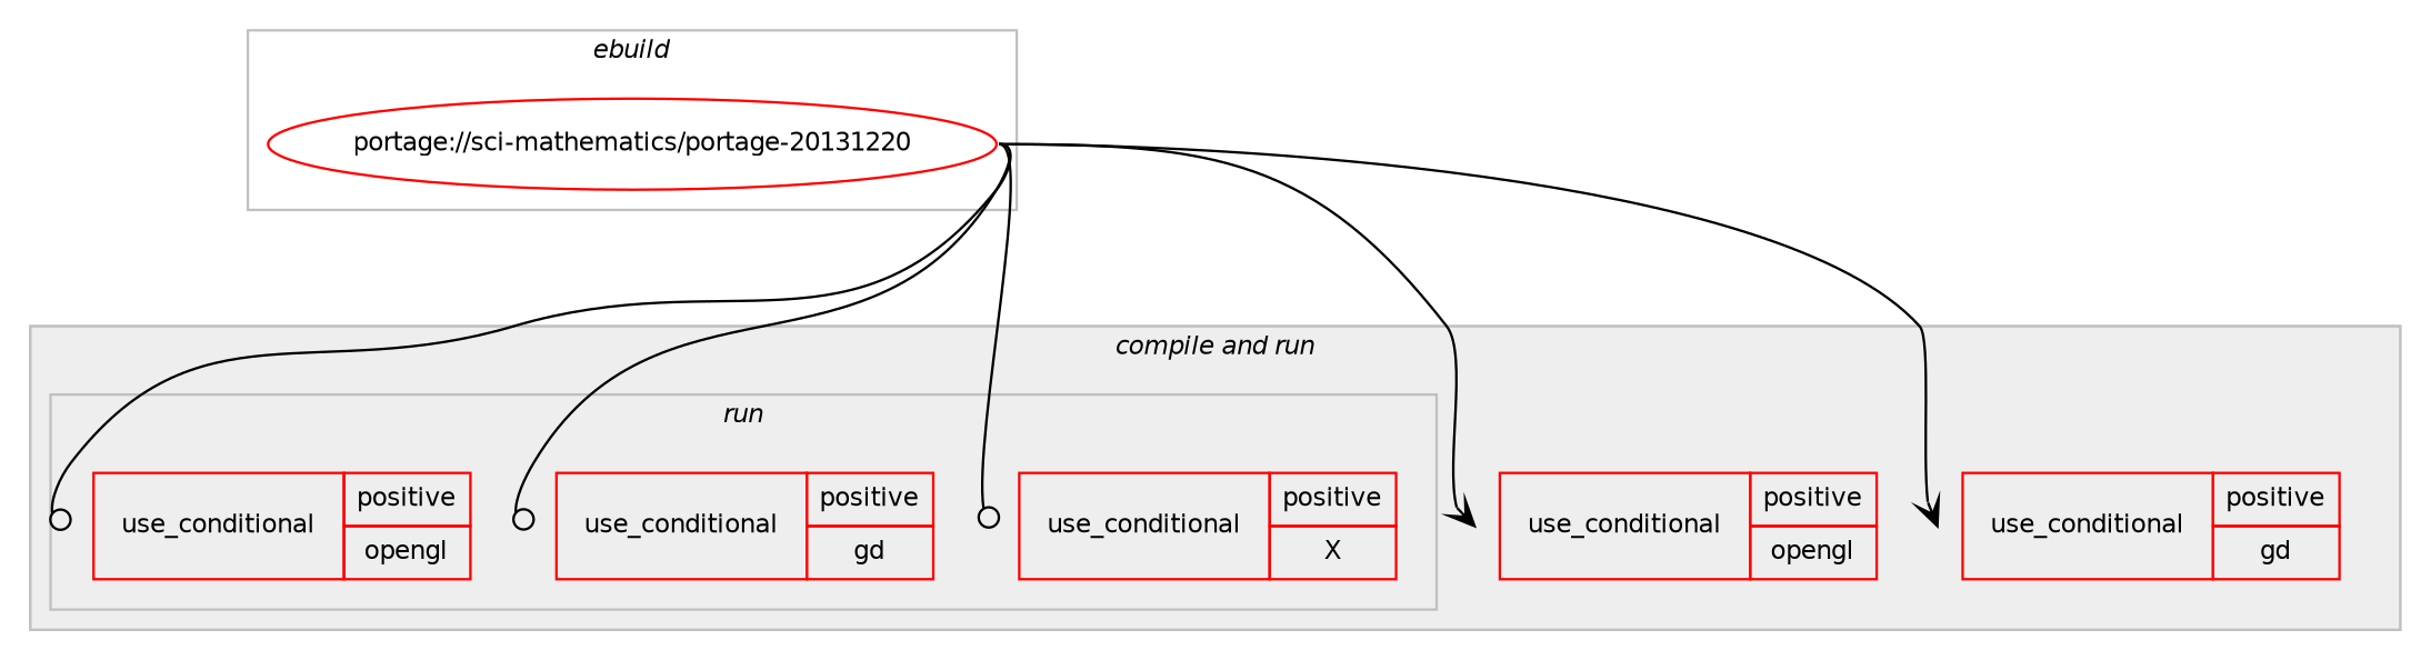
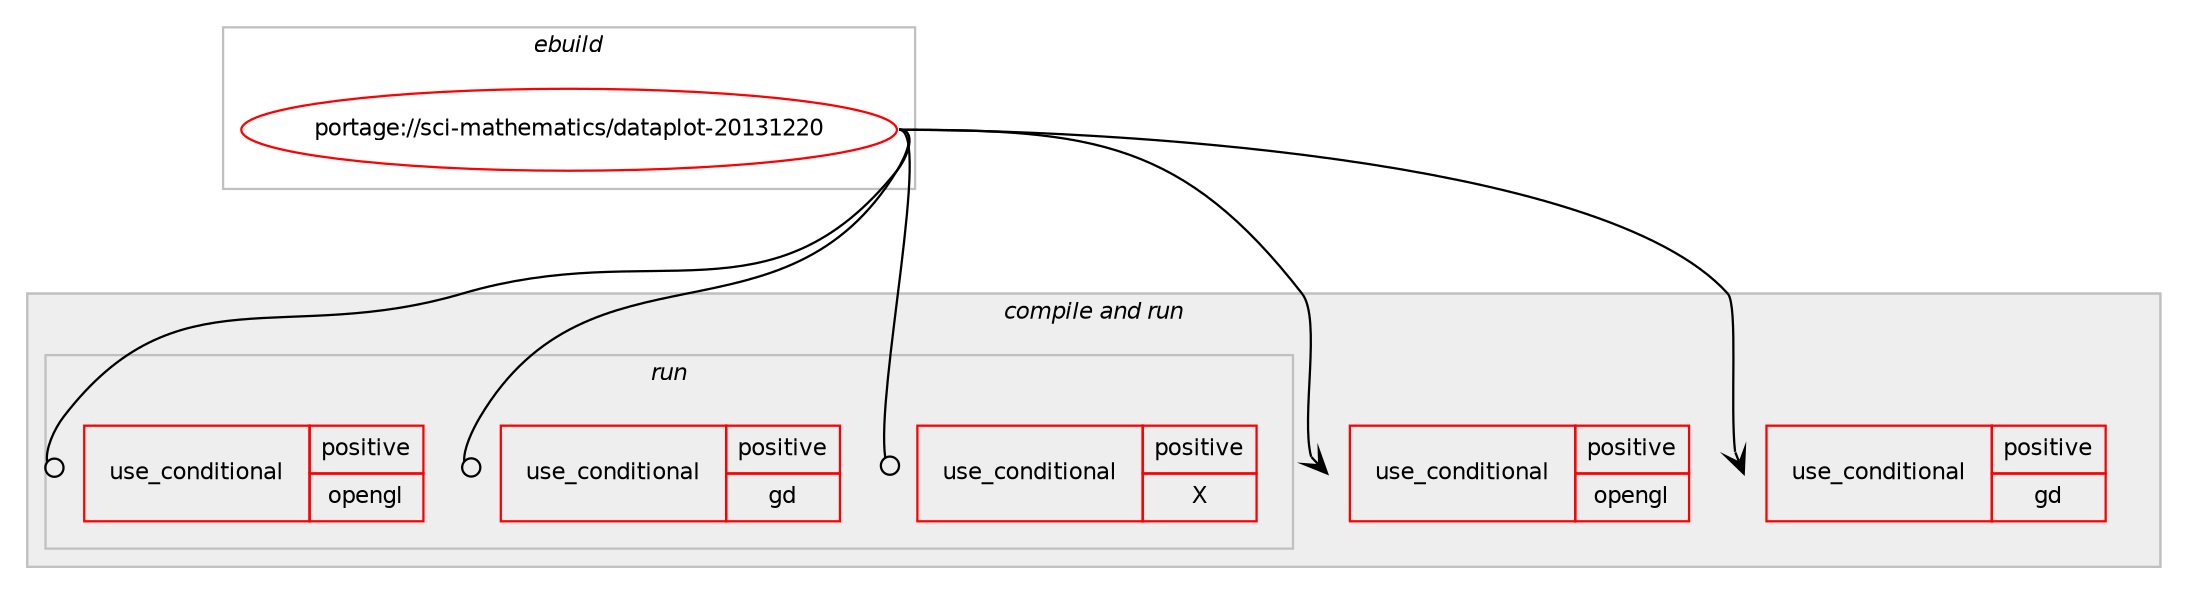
  digraph {
    compound=true
    concentrate=true
    fontname=Helvetica
    fontsize=10
    newrank=true
    rankdir=TB
    ranksep=1.5
    node [color=red fontname=Helvetica fontsize=10 shape=none]
    edge [arrowhead=odot headport=w style=solid tailport=e weight=20]
-   n1 [label="portage://sci-mathematics/portage-20131220" width=4 shape=""]
+   n1 [label="portage://sci-mathematics/dataplot-20131220" width=4 shape=""]
    n2 [label=<<TABLE BORDER="0" CELLBORDER="1" CELLSPACING="0" CELLPADDING="4"><TR><TD ROWSPAN="3" CELLPADDING="10">use_conditional</TD></TR><TR><TD>positive</TD></TR><TR><TD>gd</TD></TR></TABLE>>]
    n3 [label=<<TABLE BORDER="0" CELLBORDER="1" CELLSPACING="0" CELLPADDING="4"><TR><TD ROWSPAN="3" CELLPADDING="10">use_conditional</TD></TR><TR><TD>positive</TD></TR><TR><TD>opengl</TD></TR></TABLE>>]
    n4 [label=<<TABLE BORDER="0" CELLBORDER="1" CELLSPACING="0" CELLPADDING="4"><TR><TD ROWSPAN="3" CELLPADDING="10">use_conditional</TD></TR><TR><TD>positive</TD></TR><TR><TD>X</TD></TR></TABLE>>]
    n5 [label=<<TABLE BORDER="0" CELLBORDER="1" CELLSPACING="0" CELLPADDING="4"><TR><TD ROWSPAN="3" CELLPADDING="10">use_conditional</TD></TR><TR><TD>positive</TD></TR><TR><TD>gd</TD></TR></TABLE>>]
    n6 [label=<<TABLE BORDER="0" CELLBORDER="1" CELLSPACING="0" CELLPADDING="4"><TR><TD ROWSPAN="3" CELLPADDING="10">use_conditional</TD></TR><TR><TD>positive</TD></TR><TR><TD>opengl</TD></TR></TABLE>>]
    subgraph cluster_1 {
      color=gray
      label=<<i>ebuild</i>>
      rank=same
      n1
    }
    subgraph cluster_2 {
      color=gray
      label=<<i>dependencies</i>>
      subgraph cluster_3 {
        color=gray
        fillcolor="#eeeeee"
        label=<<i>compile</i>>
        style=filled
        subgraph sub_4 {
          color=gray
          fillcolor="#eeeeee"
          label=<<i>compile</i>>
          style=filled
          n2
        }
        subgraph sub_5 {
          color=gray
          fillcolor="#eeeeee"
          label=<<i>compile</i>>
          style=filled
          n3
        }
      }
      subgraph cluster_6 {
        color=gray
        fillcolor="#eeeeee"
        label=<<i>compile and run</i>>
        style=filled
      }
      subgraph cluster_7 {
        color=gray
        fillcolor="#eeeeee"
        label=<<i>run</i>>
        style=filled
        subgraph sub_8 {
          color=gray
          fillcolor="#eeeeee"
          label=<<i>run</i>>
          style=filled
          n4
        }
        subgraph sub_9 {
          color=gray
          fillcolor="#eeeeee"
          label=<<i>run</i>>
          style=filled
          n5
        }
        subgraph sub_10 {
          color=gray
          fillcolor="#eeeeee"
          label=<<i>run</i>>
          style=filled
          n6
        }
      }
    }
    subgraph cluster_11 {
      color=gray
      label=<<i>candidates</i>>
      rank=same
    }
    n1 -> n2 [arrowhead=vee]
    n1 -> n3 [arrowhead=vee]
    n1 -> n4
    n1 -> n5
    n1 -> n6
  }
